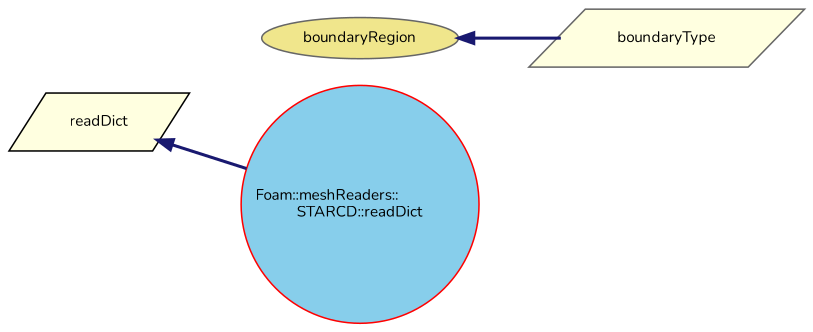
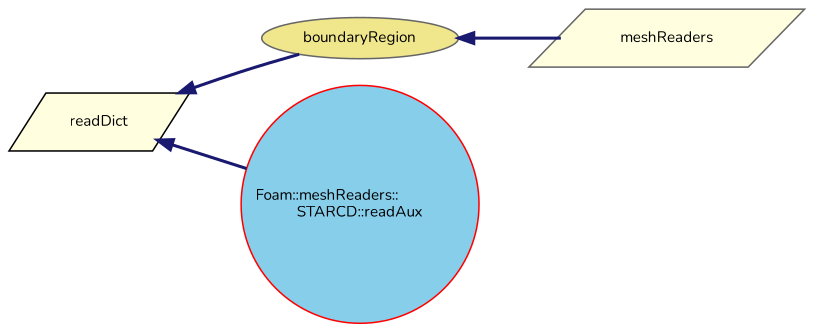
  digraph {
    fontname=Nunito
    rankdir=LR
    node [color=gray40 fillcolor=lightyellow fontname=Nunito fontsize=10 shape=parallelogram style=filled]
    edge [color=midnightblue dir=back fontname=Nunito fontsize=10 labelfontname=Helvetica labelfontsize=10 style=bold]
    n1 [color=black fontcolor=black height=0.2 label=readDict width=0.4]
    n2 [fillcolor=khaki height=0.2 label=boundaryRegion shape=ellipse width=0.4]
-   n3 [color=red fillcolor=skyblue height=0.2 label="Foam::meshReaders::\lSTARCD::readDict" shape=circle width=0.4]
-   n4 [height=0.2 label=boundaryType width=0.4]
+   n3 [color=red fillcolor=skyblue height=0.2 label="Foam::meshReaders::\lSTARCD::readAux" shape=circle width=0.4]
+   n4 [height=0.2 label=meshReaders width=0.4]
+   n1 -> n2
    n1 -> n3
    n2 -> n4
  }
